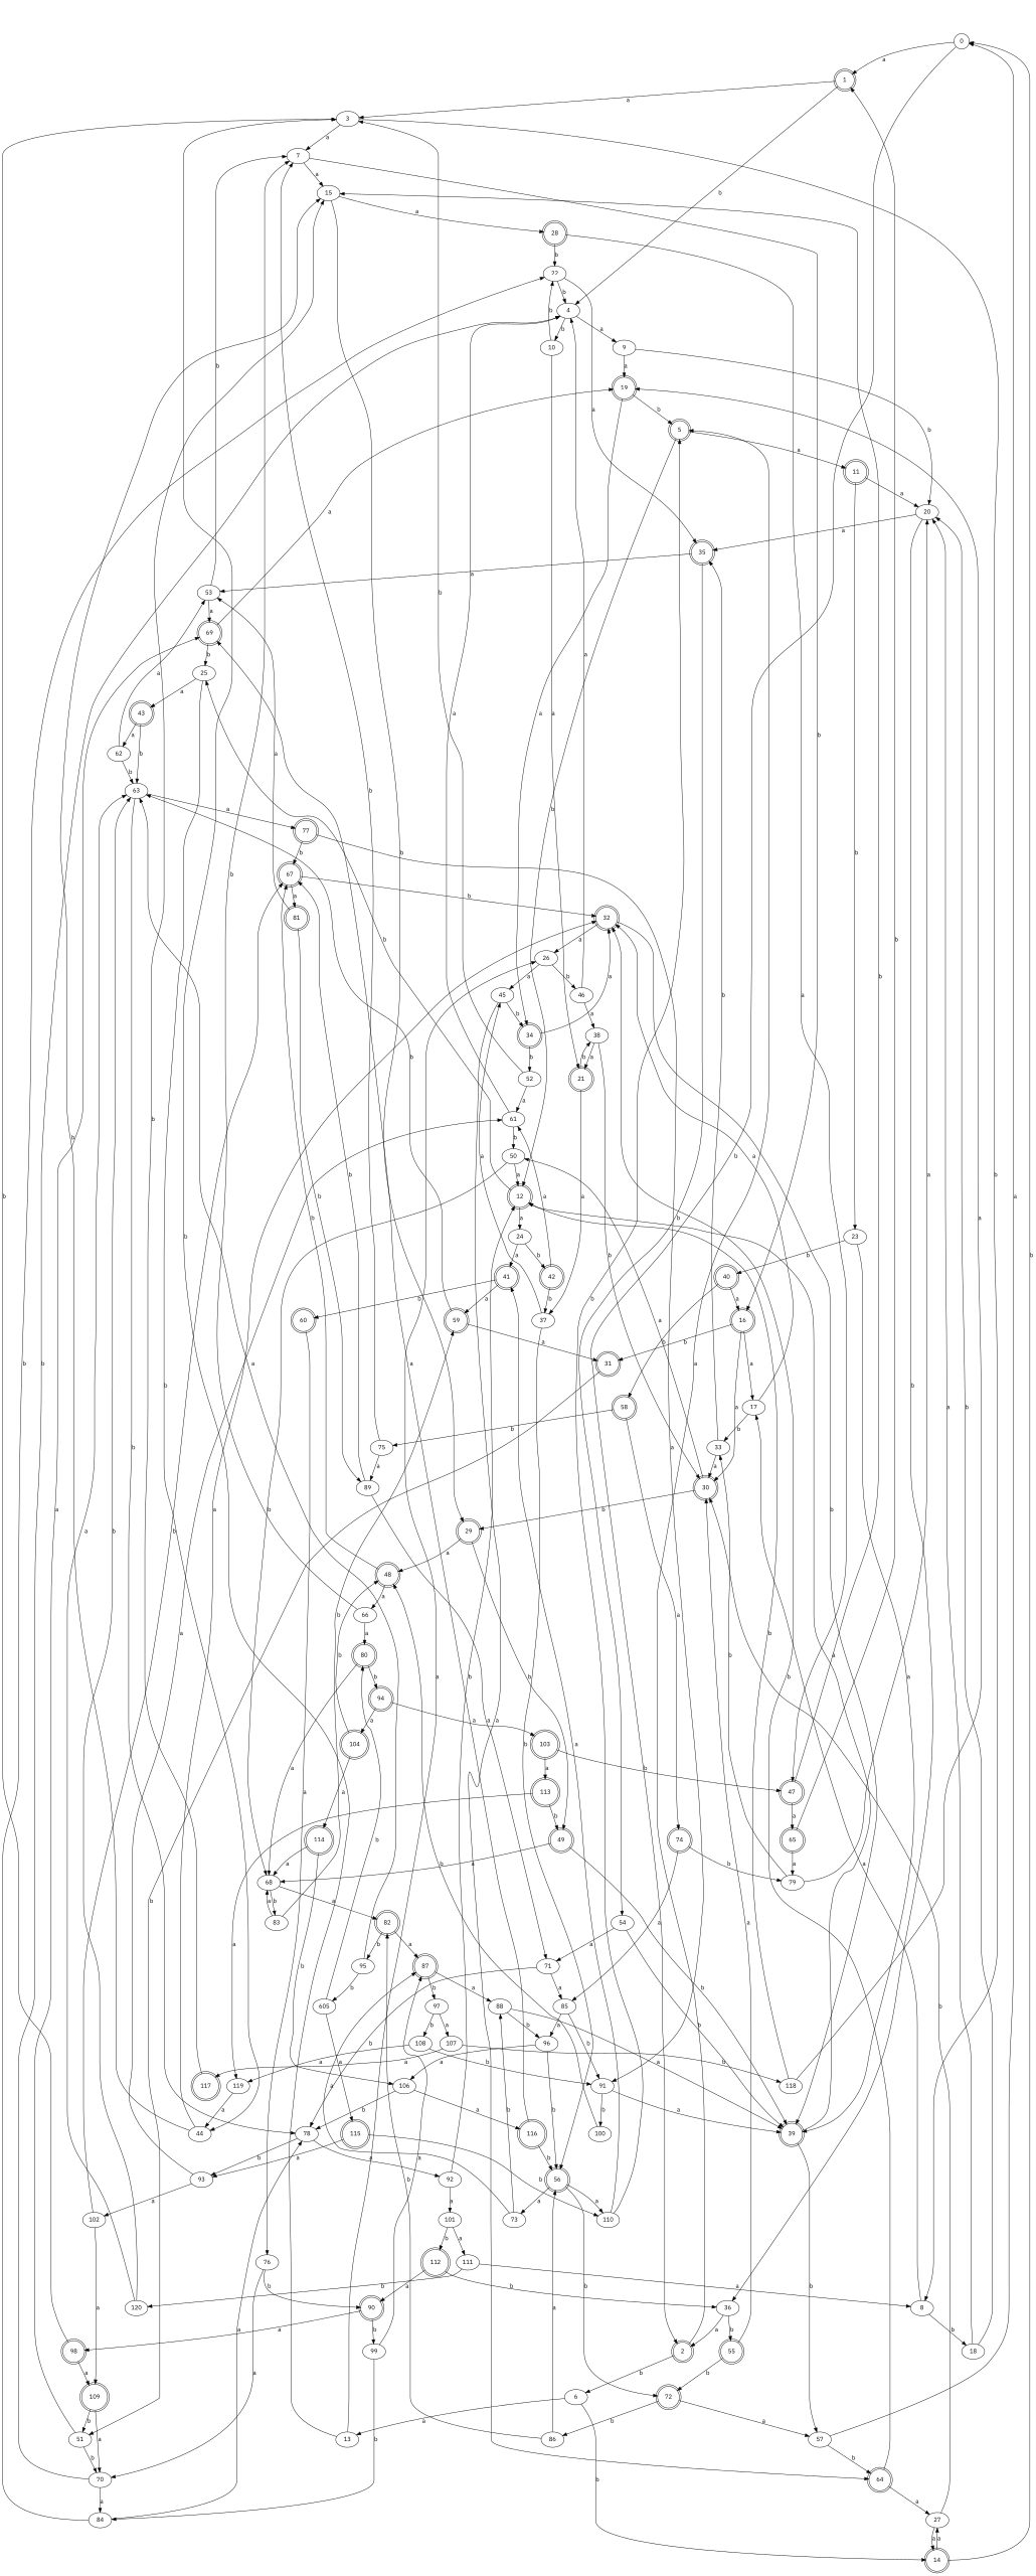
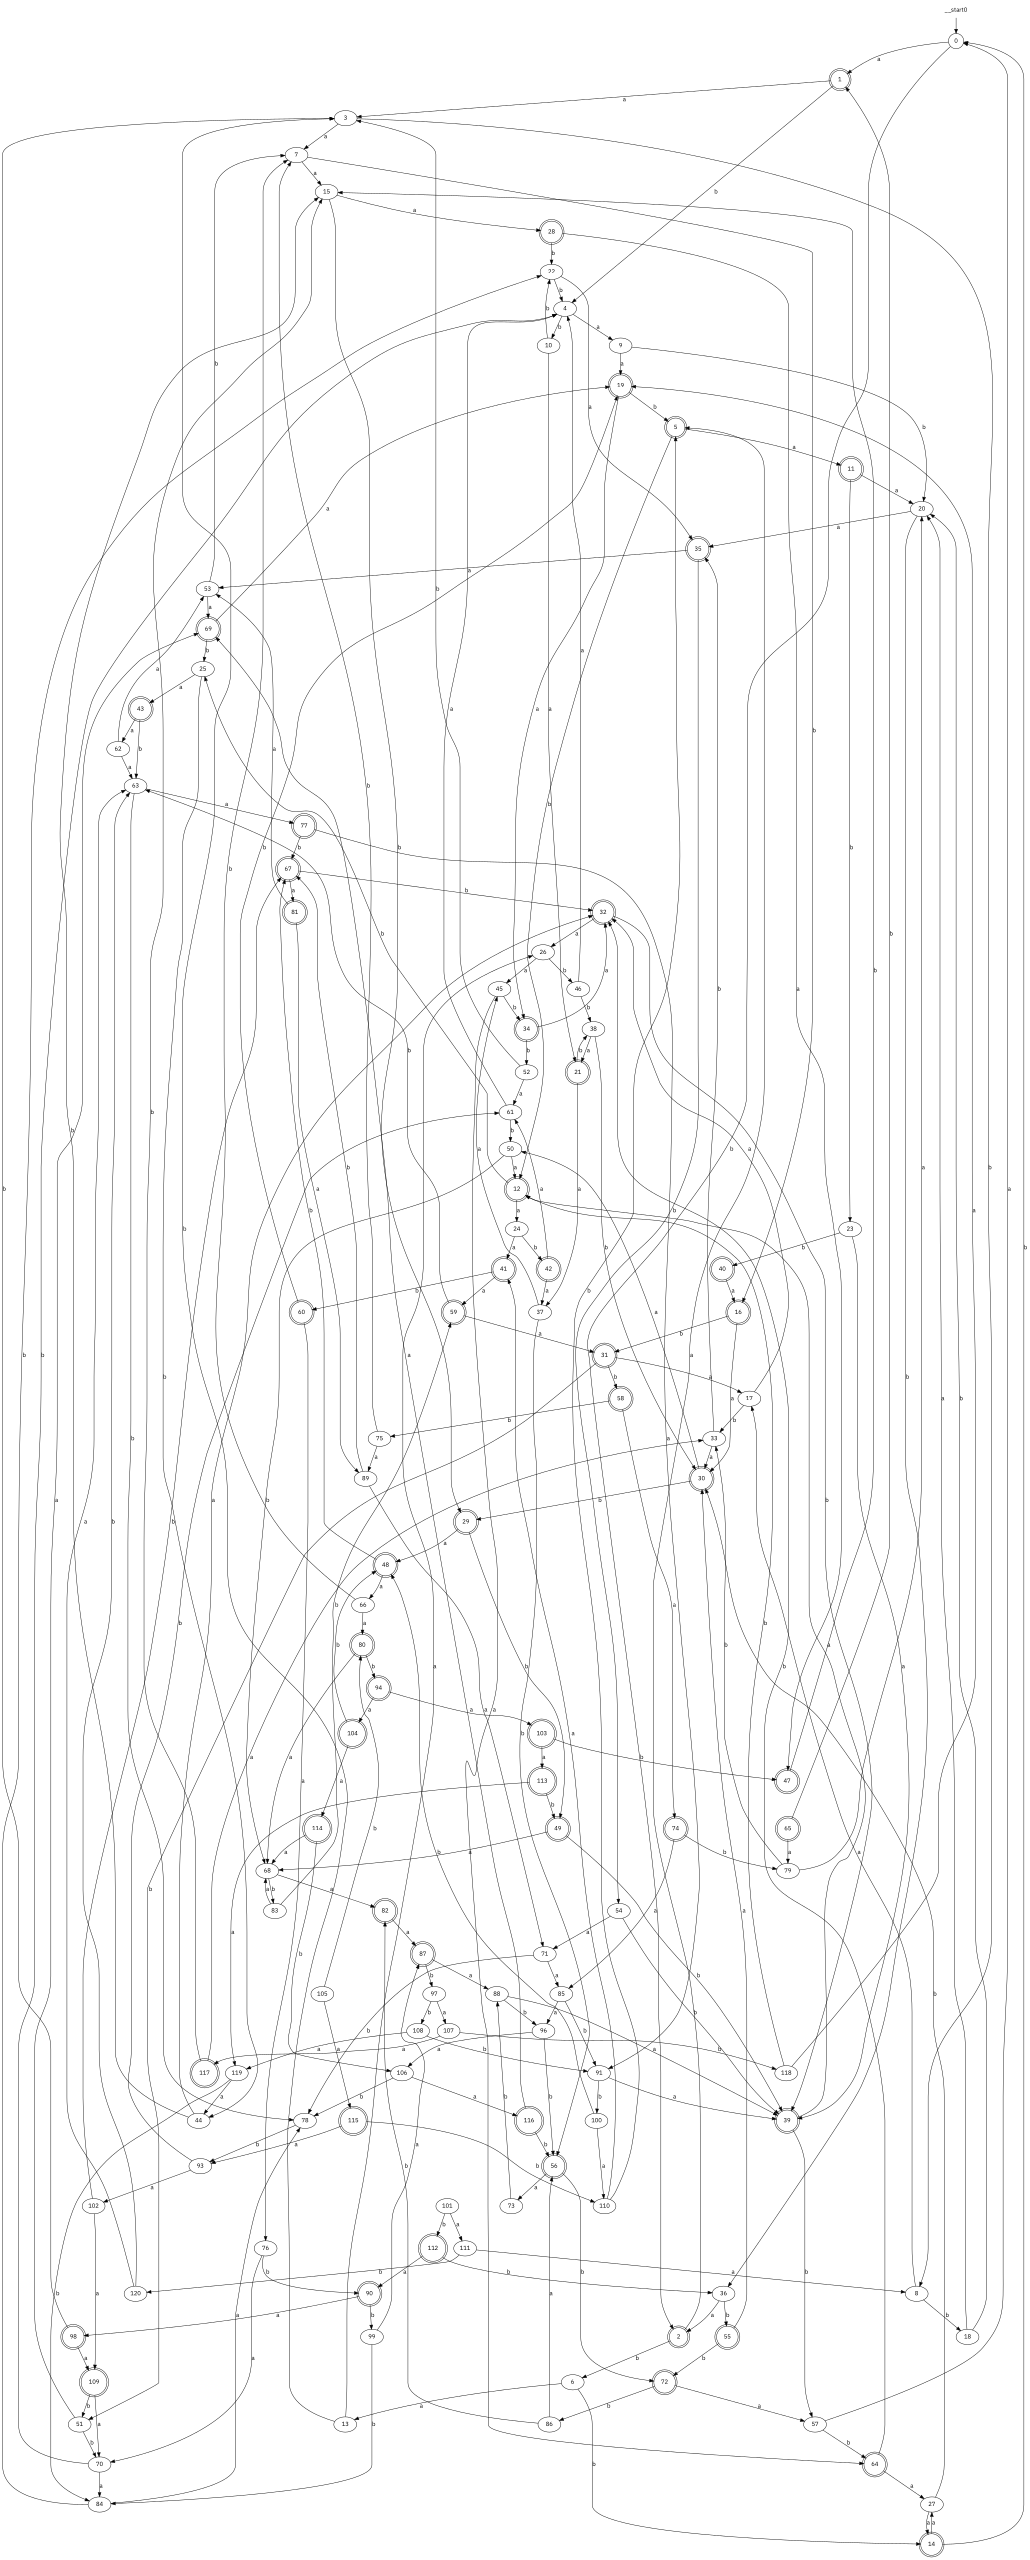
  digraph {
    fontname="IBM Plex Sans"
    node [fontname="IBM Plex Sans"]
    edge [fontname="IBM Plex Sans"]
+   __start0 [shape=none]
    0 [shape=circle]
    1 [shape=doublecircle]
    2 [shape=doublecircle]
    3
    4
    5 [shape=doublecircle]
    6
    7
    8
    9
    10
    11 [shape=doublecircle]
    12 [shape=doublecircle]
    13
    14 [shape=doublecircle]
    15
    16 [shape=doublecircle]
    17
    18
    19 [shape=doublecircle]
    20
    21 [shape=doublecircle]
    22
    23
    24
    25
    26
    27
    28 [shape=doublecircle]
    29 [shape=doublecircle]
    30 [shape=doublecircle]
    31 [shape=doublecircle]
    32 [shape=doublecircle]
    33
    34 [shape=doublecircle]
    35 [shape=doublecircle]
    36
    37
    38
    39 [shape=doublecircle]
    40 [shape=doublecircle]
    41 [shape=doublecircle]
    42 [shape=doublecircle]
    43 [shape=doublecircle]
    44
    45
    46
    47 [shape=doublecircle]
    48 [shape=doublecircle]
    49 [shape=doublecircle]
    50
    51
    52
    53
    54
    55 [shape=doublecircle]
    56 [shape=doublecircle]
    57
    58 [shape=doublecircle]
    59 [shape=doublecircle]
    60 [shape=doublecircle]
    61
    62
    63
    64 [shape=doublecircle]
    65 [shape=doublecircle]
    66
    67 [shape=doublecircle]
    68
    69 [shape=doublecircle]
    70
    71
    72 [shape=doublecircle]
    73
    74 [shape=doublecircle]
    75
    76
    77 [shape=doublecircle]
    78
    79
    80 [shape=doublecircle]
    81 [shape=doublecircle]
    82 [shape=doublecircle]
    83
    84
    85
    86
    87 [shape=doublecircle]
    88
    89
    90 [shape=doublecircle]
    91
-   92
    93
    94 [shape=doublecircle]
-   95
    96
    97
    98 [shape=doublecircle]
    99
    100
    101
    102
    103 [shape=doublecircle]
    104 [shape=doublecircle]
-   105 [label=605]
+   105
    106
    107
    108
    109 [shape=doublecircle]
    110
    111
    112 [shape=doublecircle]
    113 [shape=doublecircle]
    114 [shape=doublecircle]
    115 [shape=doublecircle]
    116 [shape=doublecircle]
    117 [shape=doublecircle]
    118
    119
    120
+   __start0 -> 0
    0 -> 1 [label=a]
    0 -> 2 [label=b]
    1 -> 3 [label=a]
    1 -> 4 [label=b]
    2 -> 5 [label=a]
    2 -> 6 [label=b]
    3 -> 7 [label=a]
    3 -> 8 [label=b]
    4 -> 9 [label=a]
    4 -> 10 [label=b]
    5 -> 11 [label=a]
    5 -> 12 [label=b]
    6 -> 13 [label=a]
    6 -> 14 [label=b]
    7 -> 15 [label=a]
    7 -> 16 [label=b]
    8 -> 17 [label=a]
    8 -> 18 [label=b]
    9 -> 19 [label=a]
    9 -> 20 [label=b]
    10 -> 21 [label=a]
    10 -> 22 [label=b]
    11 -> 20 [label=a]
    11 -> 23 [label=b]
    12 -> 24 [label=a]
    12 -> 25 [label=b]
    13 -> 3 [label=b]
    13 -> 26 [label=a]
    14 -> 0 [label=b]
    14 -> 27 [label=a]
    15 -> 28 [label=a]
    15 -> 29 [label=b]
    16 -> 30 [label=a]
    16 -> 31 [label=b]
    17 -> 32 [label=a]
    17 -> 33 [label=b]
    18 -> 20 [label=a]
    18 -> 20 [label=b]
    19 -> 5 [label=b]
    19 -> 34 [label=a]
    20 -> 35 [label=a]
    20 -> 36 [label=b]
    21 -> 37 [label=a]
    21 -> 38 [label=b]
    22 -> 4 [label=b]
    22 -> 35 [label=a]
    23 -> 39 [label=a]
    23 -> 40 [label=b]
    24 -> 41 [label=a]
    24 -> 42 [label=b]
    25 -> 43 [label=a]
    25 -> 44 [label=b]
    26 -> 45 [label=a]
    26 -> 46 [label=b]
    27 -> 14 [label=a]
    27 -> 30 [label=b]
    28 -> 22 [label=b]
    28 -> 47 [label=a]
    29 -> 48 [label=a]
    29 -> 49 [label=b]
    30 -> 29 [label=b]
    30 -> 50 [label=a]
-   16 -> 17 [label=a]
+   31 -> 17 [label=a]
    31 -> 51 [label=b]
    32 -> 26 [label=a]
    32 -> 39 [label=b]
    33 -> 30 [label=a]
    33 -> 35 [label=b]
    34 -> 32 [label=a]
    34 -> 52 [label=b]
    35 -> 53 [label=a]
    35 -> 54 [label=b]
    36 -> 2 [label=a]
    36 -> 55 [label=b]
    37 -> 45 [label=a]
    37 -> 56 [label=b]
    38 -> 21 [label=a]
    38 -> 30 [label=b]
    39 -> 12 [label=a]
    39 -> 57 [label=b]
    40 -> 16 [label=a]
-   40 -> 58 [label=b]
+   31 -> 58 [label=b]
    41 -> 59 [label=a]
    41 -> 60 [label=b]
-   42 -> 37 [label=b]
+   42 -> 37 [label=a]
    42 -> 61 [label=a]
    43 -> 62 [label=a]
    43 -> 63 [label=b]
    44 -> 15 [label=b]
    44 -> 32 [label=a]
    45 -> 34 [label=b]
    45 -> 64 [label=a]
    46 -> 4 [label=a]
-   46 -> 38 [label=a]
+   46 -> 38 [label=b]
    47 -> 15 [label=b]
-   47 -> 65 [label=a]
    48 -> 66 [label=a]
    48 -> 67 [label=b]
    49 -> 39 [label=b]
    49 -> 68 [label=a]
    50 -> 12 [label=a]
    50 -> 68 [label=b]
    51 -> 69 [label=a]
    51 -> 70 [label=b]
    52 -> 3 [label=b]
    52 -> 61 [label=a]
    53 -> 7 [label=b]
    53 -> 69 [label=a]
    54 -> 39 [label=b]
    54 -> 71 [label=a]
    55 -> 30 [label=a]
    55 -> 72 [label=b]
    56 -> 72 [label=b]
    56 -> 73 [label=a]
    57 -> 0 [label=a]
    57 -> 64 [label=b]
    58 -> 74 [label=a]
    58 -> 75 [label=b]
    59 -> 31 [label=a]
    59 -> 63 [label=b]
+   60 -> 19 [label=b]
    60 -> 76 [label=a]
    61 -> 4 [label=a]
    61 -> 50 [label=b]
    62 -> 53 [label=a]
-   62 -> 63 [label=b]
+   62 -> 63 [label=a]
    63 -> 77 [label=a]
    63 -> 78 [label=b]
    64 -> 27 [label=a]
    64 -> 32 [label=b]
    65 -> 1 [label=b]
    65 -> 79 [label=a]
    66 -> 7 [label=b]
    66 -> 80 [label=a]
    67 -> 32 [label=b]
    67 -> 81 [label=a]
    68 -> 82 [label=a]
    68 -> 83 [label=b]
    69 -> 19 [label=a]
    69 -> 25 [label=b]
    70 -> 4 [label=b]
    70 -> 84 [label=a]
    71 -> 78 [label=b]
    71 -> 85 [label=a]
    72 -> 57 [label=a]
    72 -> 86 [label=b]
-   73 -> 87 [label=a]
    73 -> 88 [label=b]
    74 -> 79 [label=b]
    74 -> 85 [label=a]
    75 -> 7 [label=b]
    75 -> 89 [label=a]
    76 -> 70 [label=a]
    76 -> 90 [label=b]
    77 -> 67 [label=b]
    77 -> 91 [label=a]
-   78 -> 92 [label=a]
    78 -> 93 [label=b]
    79 -> 20 [label=a]
    79 -> 33 [label=b]
    80 -> 68 [label=a]
    80 -> 94 [label=b]
    81 -> 53 [label=a]
-   81 -> 89 [label=b]
+   81 -> 89 [label=a]
    82 -> 87 [label=a]
-   82 -> 95 [label=b]
    83 -> 59 [label=b]
    83 -> 68 [label=a]
    84 -> 22 [label=b]
    84 -> 78 [label=a]
    85 -> 91 [label=b]
    85 -> 96 [label=a]
    86 -> 56 [label=a]
    86 -> 82 [label=b]
    87 -> 88 [label=a]
    87 -> 97 [label=b]
    88 -> 39 [label=a]
    88 -> 96 [label=b]
    89 -> 67 [label=b]
    89 -> 71 [label=a]
    90 -> 98 [label=a]
    90 -> 99 [label=b]
    91 -> 39 [label=a]
    91 -> 100 [label=b]
-   92 -> 12 [label=b]
-   92 -> 101 [label=a]
-   93 -> 61 [label=a]
+   93 -> 61 [label=b]
    93 -> 102 [label=a]
    94 -> 103 [label=a]
    94 -> 104 [label=a]
-   95 -> 63 [label=a]
-   95 -> 105 [label=b]
    96 -> 56 [label=b]
    96 -> 106 [label=a]
    97 -> 107 [label=a]
    97 -> 108 [label=b]
    98 -> 3 [label=b]
    98 -> 109 [label=a]
    99 -> 84 [label=b]
    99 -> 87 [label=a]
    100 -> 48 [label=b]
-   56 -> 110 [label=a]
+   100 -> 110 [label=a]
    101 -> 111 [label=a]
    101 -> 112 [label=b]
    102 -> 67 [label=b]
    102 -> 109 [label=a]
    103 -> 47 [label=b]
    103 -> 113 [label=a]
    104 -> 48 [label=b]
    104 -> 114 [label=a]
    105 -> 80 [label=b]
    105 -> 115 [label=a]
    106 -> 78 [label=b]
    106 -> 116 [label=a]
    107 -> 117 [label=a]
    107 -> 118 [label=b]
    108 -> 91 [label=b]
    108 -> 119 [label=a]
    109 -> 51 [label=b]
    109 -> 70 [label=a]
    110 -> 5 [label=b]
    110 -> 41 [label=a]
    111 -> 8 [label=a]
    111 -> 120 [label=b]
    112 -> 36 [label=b]
    112 -> 90 [label=a]
    113 -> 49 [label=b]
    113 -> 119 [label=a]
    114 -> 68 [label=a]
    114 -> 106 [label=b]
    115 -> 93 [label=a]
    115 -> 110 [label=b]
    116 -> 56 [label=b]
    116 -> 69 [label=a]
    117 -> 15 [label=b]
+   117 -> 33 [label=a]
    118 -> 12 [label=b]
    118 -> 19 [label=a]
    119 -> 44 [label=a]
+   119 -> 84 [label=b]
    120 -> 63 [label=a]
    120 -> 63 [label=b]
  }
